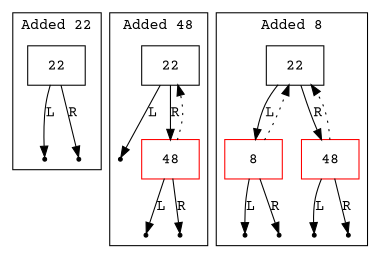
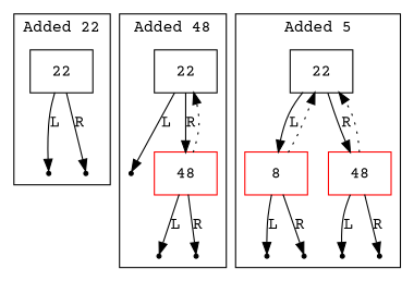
  digraph {
    fontname="Courier Prime"
    node [color=black shape=point fontname="Courier Prime"]
    edge [fontname="Courier Prime"]
    n1 [label="{22}" shape=record]
    n2 [label=Null]
    n3 [label=Null]
    n4 [label="{22}" shape=record]
    n5 [label=Null]
    n6 [color=red label="{48}" shape=record]
    n7 [label=Null]
    n8 [label=Null]
    n9 [label="{22}" shape=record]
    n10 [color=red label="{8}" shape=record]
    n11 [color=red label="{48}" shape=record]
    n12 [label=Null]
    n13 [label=Null]
    n14 [label=Null]
    n15 [label=Null]
    subgraph cluster_1 {
      label="Added 22"
      n1
      n2
      n3
    }
    subgraph cluster_2 {
      label="Added 48"
      n4
      n5
      n6
      n7
      n8
    }
    subgraph cluster_3 {
-     label="Added 8"
+     label="Added 5"
      n9
      n10
      n11
      n12
      n13
      n14
      n15
    }
    n1 -> n2 [label=L]
    n1 -> n3 [label=R]
    n4 -> n5 [label=L]
    n4 -> n6 [label=R]
    n6 -> n4 [style=dotted]
    n6 -> n7 [label=L]
    n6 -> n8 [label=R]
    n9 -> n10 [label=L]
    n9 -> n11 [label=R]
    n10 -> n9 [style=dotted]
    n10 -> n12 [label=L]
    n10 -> n13 [label=R]
    n11 -> n9 [style=dotted]
    n11 -> n14 [label=L]
    n11 -> n15 [label=R]
  }
